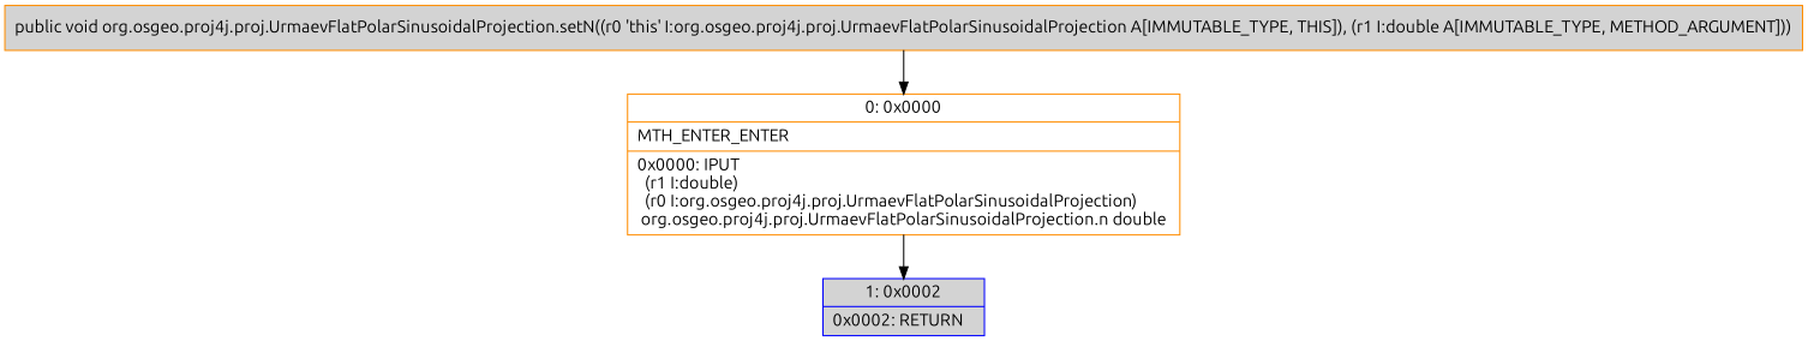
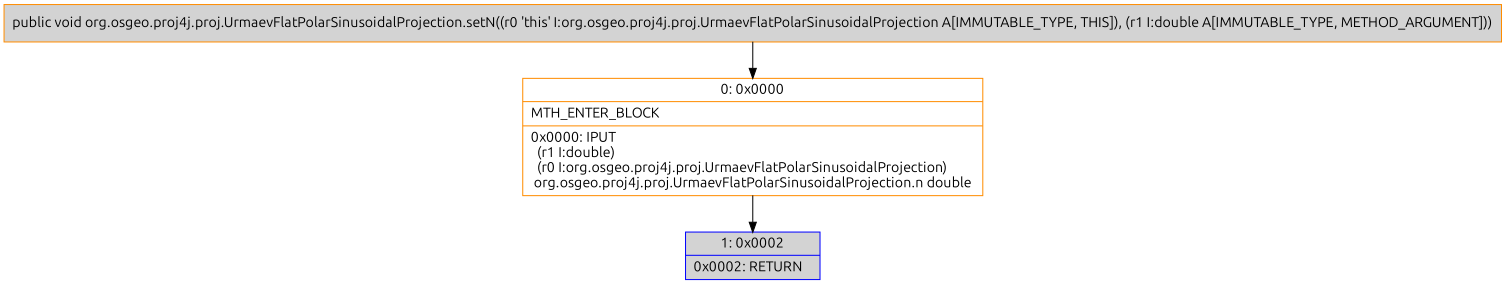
  digraph {
    fontname=Ubuntu
    node [shape=record style=filled fillcolor=lightgrey color=darkorange fontname=Ubuntu]
    edge [fontname=Ubuntu]
-   n1 [label="{0\:\ 0x0000|MTH_ENTER_ENTER\l|0x0000: IPUT  \l  (r1 I:double)\l  (r0 I:org.osgeo.proj4j.proj.UrmaevFlatPolarSinusoidalProjection)\l org.osgeo.proj4j.proj.UrmaevFlatPolarSinusoidalProjection.n double \l}" fillcolor=white]
+   n1 [label="{0\:\ 0x0000|MTH_ENTER_BLOCK\l|0x0000: IPUT  \l  (r1 I:double)\l  (r0 I:org.osgeo.proj4j.proj.UrmaevFlatPolarSinusoidalProjection)\l org.osgeo.proj4j.proj.UrmaevFlatPolarSinusoidalProjection.n double \l}" fillcolor=white]
    n2 [label="{1\:\ 0x0002|0x0002: RETURN   \l}" color=blue]
    n3 [label="{public void org.osgeo.proj4j.proj.UrmaevFlatPolarSinusoidalProjection.setN((r0 'this' I:org.osgeo.proj4j.proj.UrmaevFlatPolarSinusoidalProjection A[IMMUTABLE_TYPE, THIS]), (r1 I:double A[IMMUTABLE_TYPE, METHOD_ARGUMENT])) }"]
    n1 -> n2
    n3 -> n1
  }
